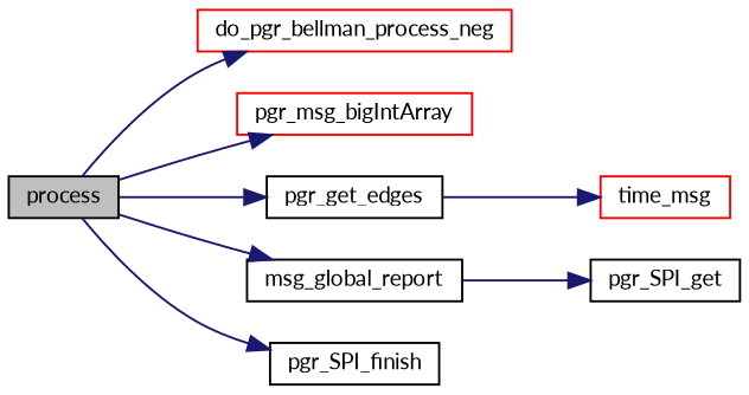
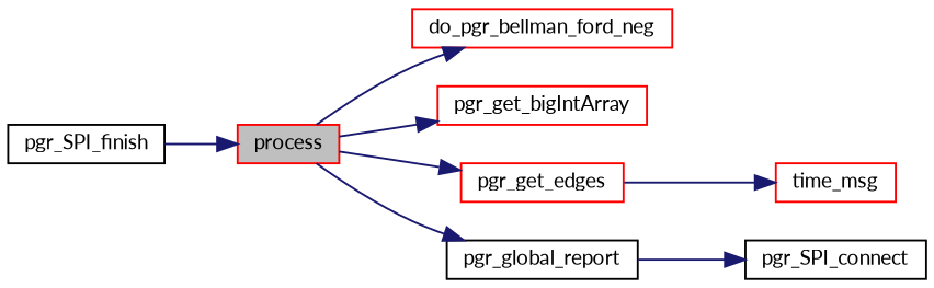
  digraph {
    fontname=Lato
    rankdir=LR
    node [color=black fillcolor=white fontname=Lato fontsize=10 shape=record style=filled]
    edge [color=midnightblue fontname=Lato fontsize=10 labelfontname=Helvetica labelfontsize=10 style=solid]
-   n1 [fillcolor=grey75 fontcolor=black height=0.2 label=process width=0.4]
-   n2 [color=red height=0.2 label=do_pgr_bellman_process_neg width=0.4]
-   n3 [color=red height=0.2 label=pgr_msg_bigIntArray width=0.4]
-   n4 [height=0.2 label=pgr_get_edges width=0.4]
-   n5 [height=0.2 label=msg_global_report width=0.4]
+   n1 [color=red fillcolor=grey75 fontcolor=black height=0.2 label=process width=0.4]
+   n2 [color=red height=0.2 label=do_pgr_bellman_ford_neg width=0.4]
+   n3 [color=red height=0.2 label=pgr_get_bigIntArray width=0.4]
+   n4 [color=red height=0.2 label=pgr_get_edges width=0.4]
+   n5 [height=0.2 label=pgr_global_report width=0.4]
    n6 [height=0.2 label=pgr_SPI_finish width=0.4]
    n7 [color=red height=0.2 label=time_msg width=0.4]
-   n8 [height=0.2 label=pgr_SPI_get width=0.4]
+   n8 [height=0.2 label=pgr_SPI_connect width=0.4]
    n1 -> n2
    n1 -> n3
    n1 -> n4
    n1 -> n5
-   n1 -> n6
+   n6 -> n1
    n4 -> n7
    n5 -> n8
  }
